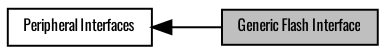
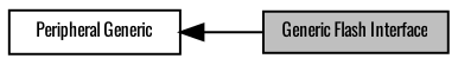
  digraph {
    rankdir=LR
    fontname=Oswald
    node [color=black fontname=Oswald fontsize=8 shape=record]
    n1 [fillcolor=grey75 fontcolor=black height=0.2 label="Generic Flash Interface" style=filled width=0.4]
-   n2 [height=0.2 label="Peripheral Interfaces" width=0.4]
+   n2 [height=0.2 label="Peripheral Generic" width=0.4]
    n2 -> n1 [dir=back fontname=Oswald fontsize=8 labelfontname=Helvetica labelfontsize=8 shape=plaintext style=solid]
  }
